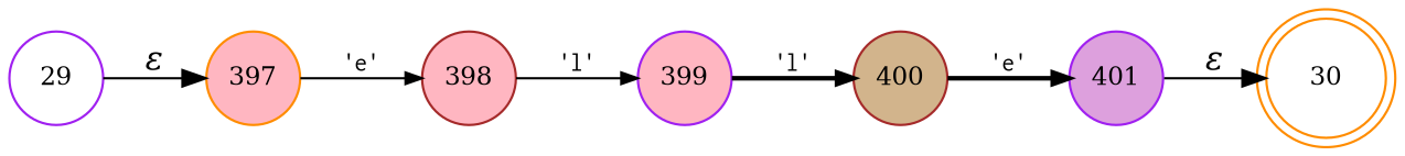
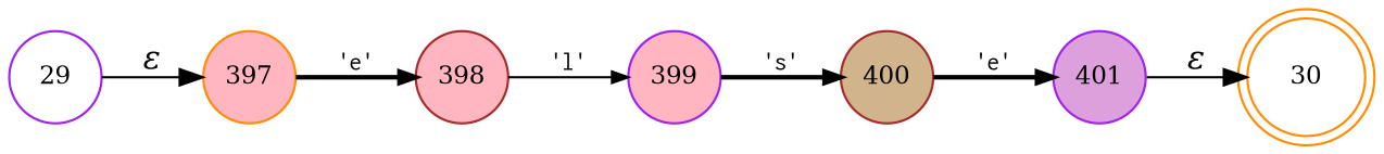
  digraph {
    rankdir=LR
    node [color=purple fillcolor=lightpink fixedsize=true fontsize=11 shape=circle style=filled peripheries=1]
    edge [arrowhead=normal arrowsize=.7 fontname=Courier fontsize=11 style=bold]
    n1 [color=darkorange fillcolor=white label=30 shape=doublecircle width=.6 peripheries=""]
    n2 [color=brown fillcolor=tan label=400 width=.55]
    n3 [fillcolor=plum label=401 width=.55]
    n4 [fillcolor=white label=29 width=.55]
    n5 [color=darkorange label=397 width=.55]
    n6 [color=brown label=398 width=.55]
    n7 [label=399 width=.55]
    n2 -> n3 [label="'e'"]
    n3 -> n1 [fontname="Times-Italic" label="&epsilon;" style=solid arrowhead="" arrowsize="" fontsize=""]
    n4 -> n5 [fontname="Times-Italic" label="&epsilon;" style=solid arrowhead="" arrowsize="" fontsize=""]
-   n5 -> n6 [label="'e'" style=solid]
+   n5 -> n6 [label="'e'"]
    n6 -> n7 [label="'l'" style=solid]
-   n7 -> n2 [label="'l'"]
+   n7 -> n2 [label="'s'"]
  }
